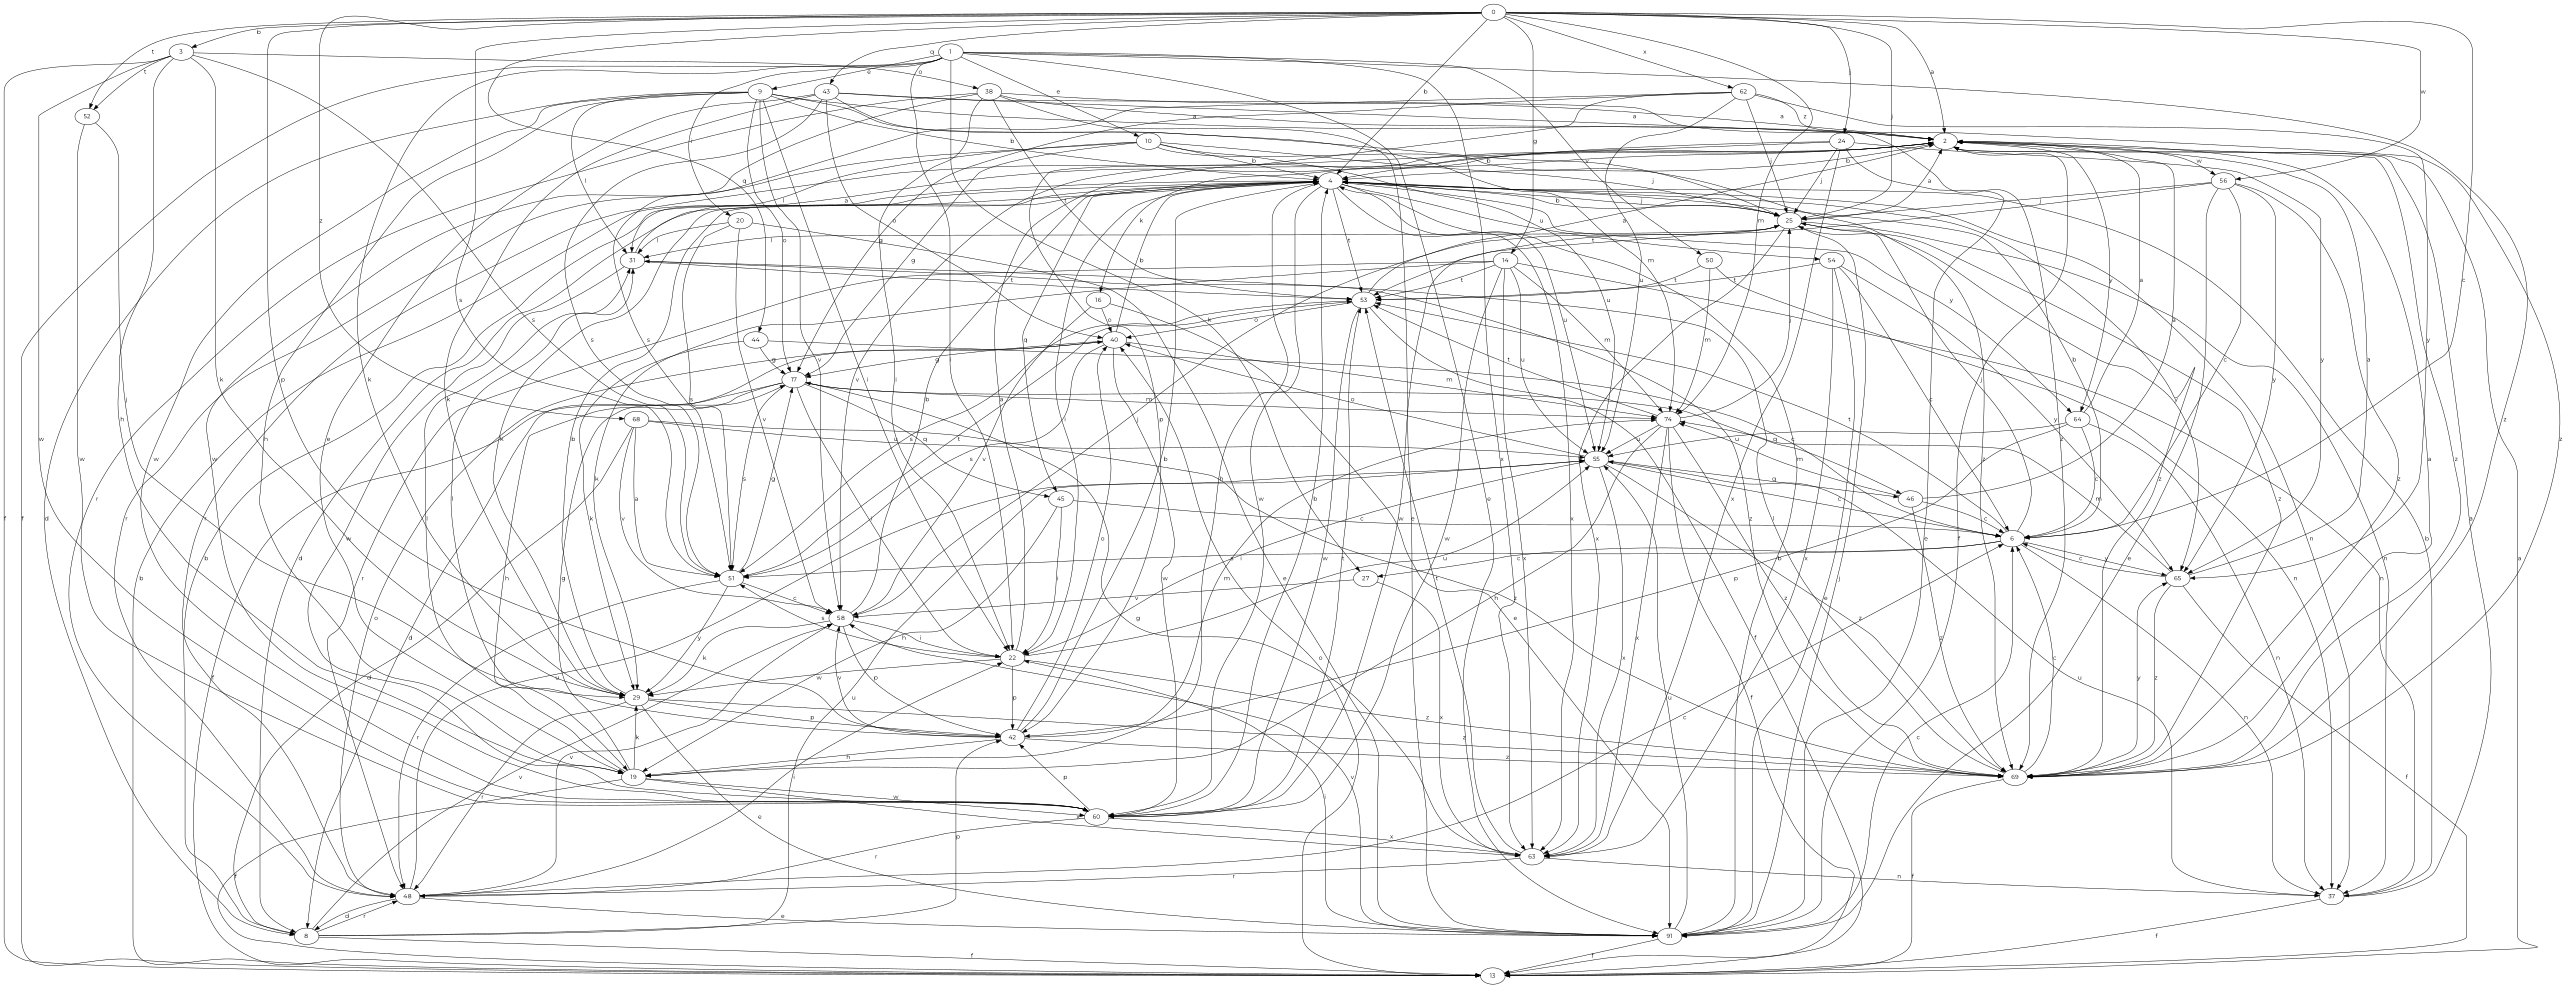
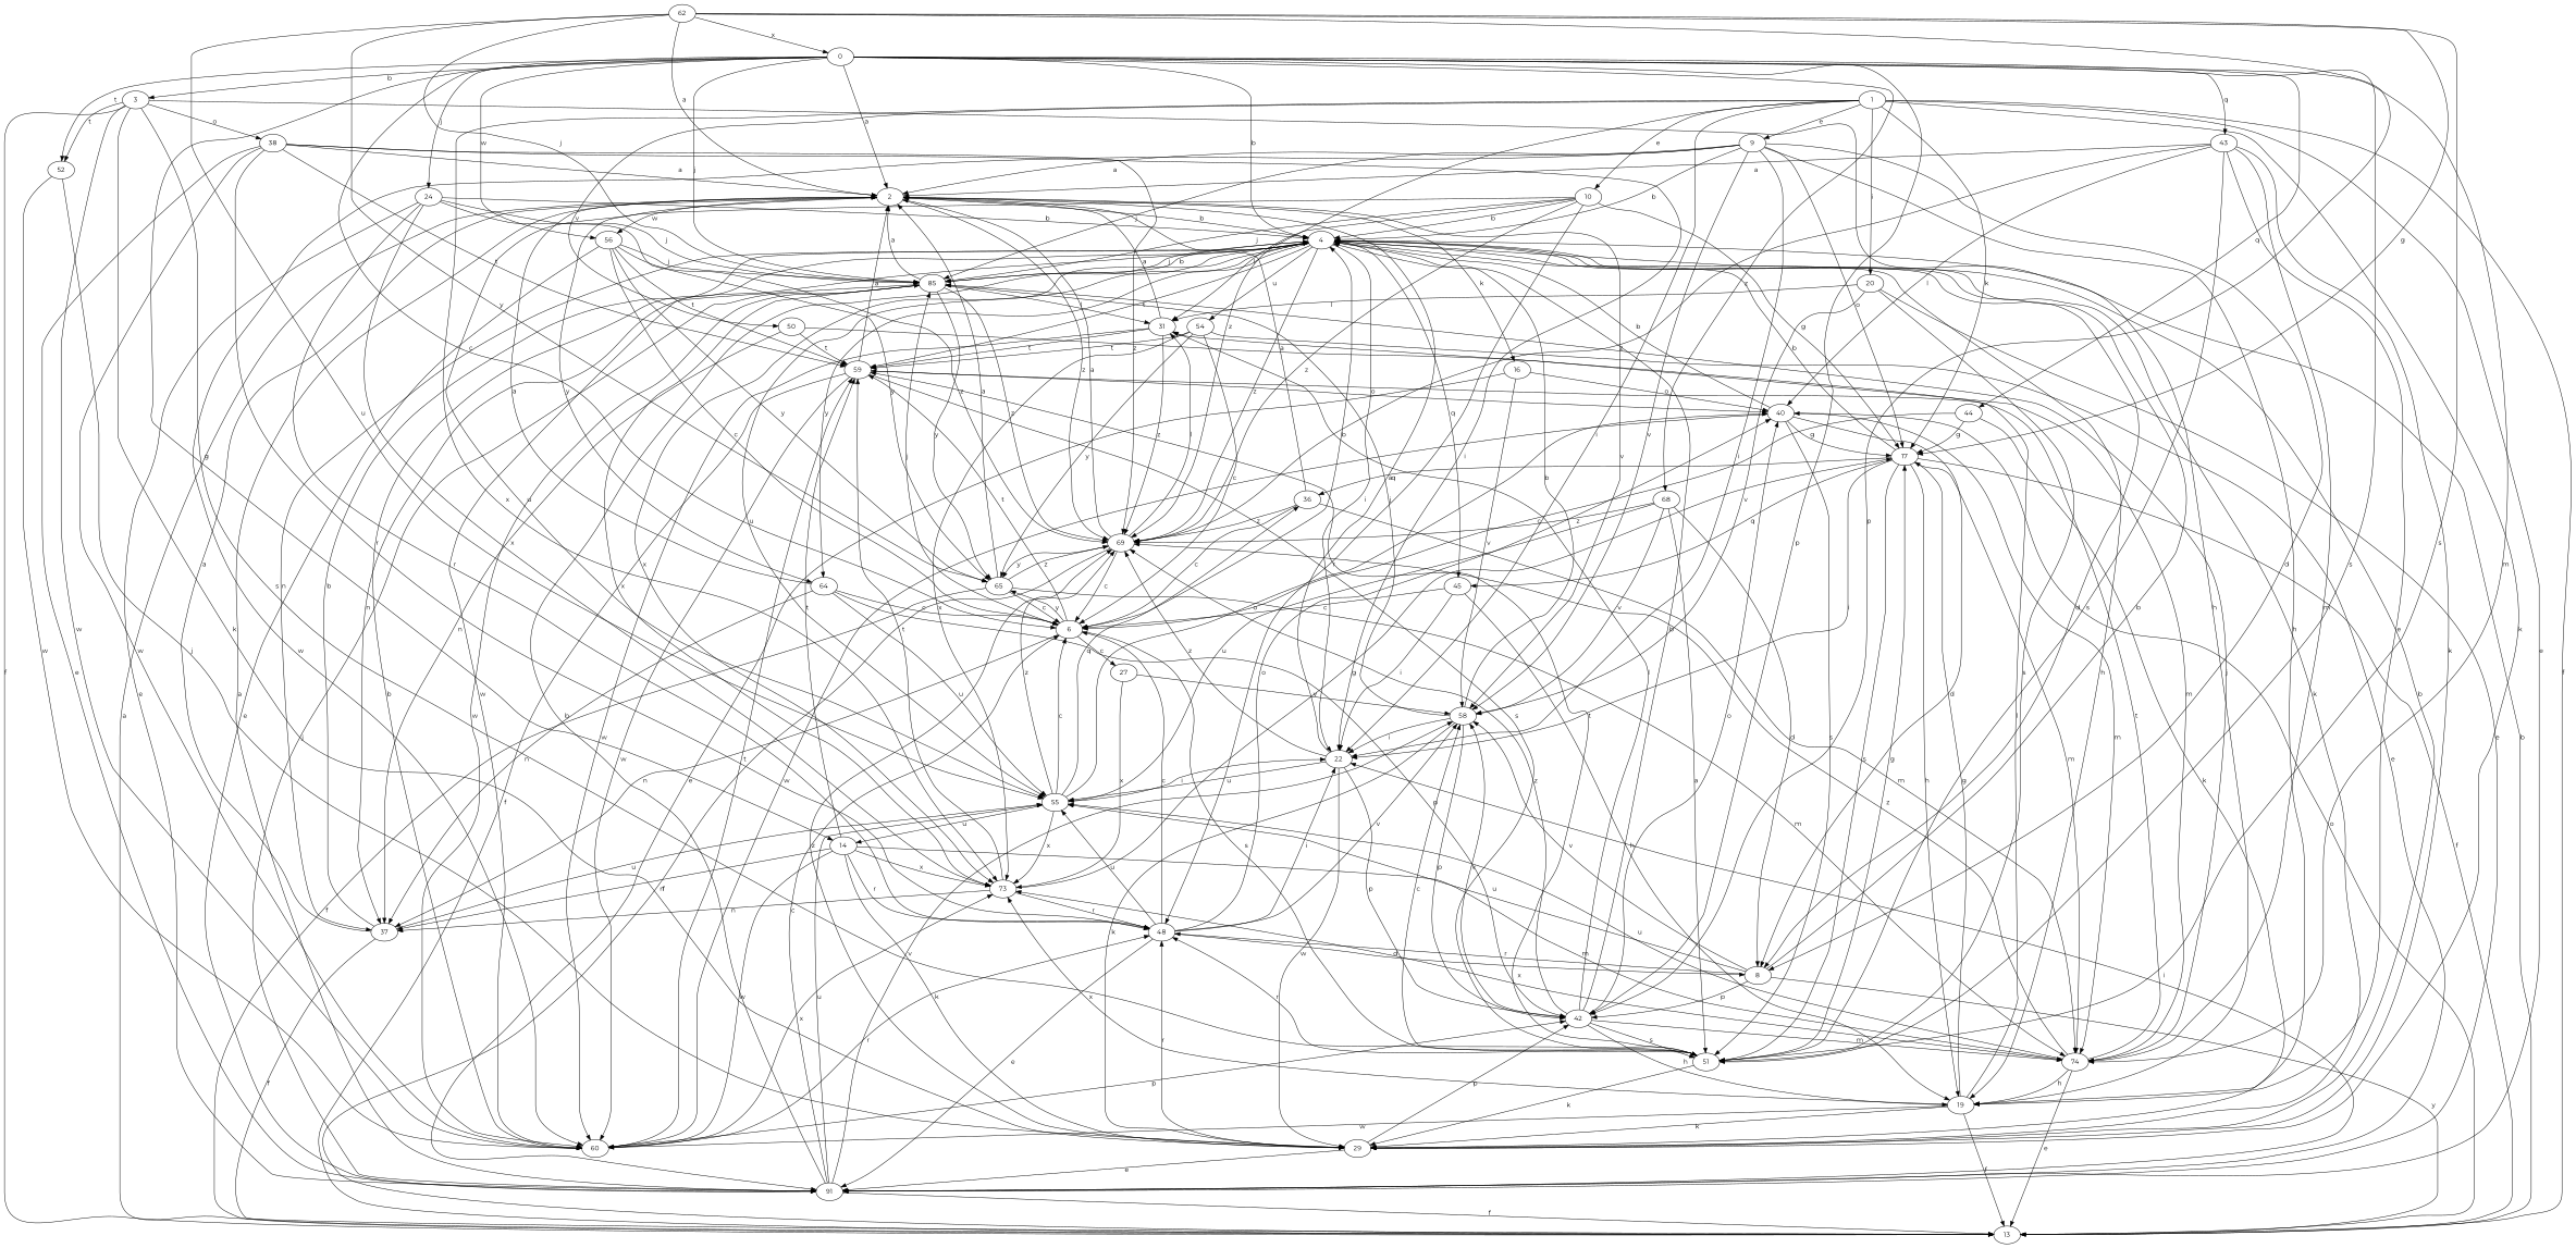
  strict digraph {
    fontname=Montserrat
    node [fontname=Montserrat]
    edge [fontname=Montserrat]
    0
    2
    3
    4
    6
    14
    24
-   25
+   25 [label=85]
    n9 [label=74]
    42
    43
    44
    51
    52
    n15 [label=56]
    62
    68
    69
    16
    58
    64
    13
    29
    19
    38
    60
    22
-   63
+   63 [label=73]
    8
    37
    45
-   53
+   53 [label=59]
    54
    55
    27
    65
    48
    n38 [label=91]
    31
    40
    17
    1
    9
    10
    20
    n46 [label=50]
-   46
+   46 [label=36]
    0 -> 2 [label=a]
    0 -> 3 [label=b]
    0 -> 4 [label=b]
    0 -> 6 [label=c]
    0 -> 14 [label=g]
    0 -> 24 [label=j]
    0 -> 25 [label=j]
    0 -> n9 [label=m]
    0 -> 42 [label=p]
    0 -> 43 [label=q]
    0 -> 44 [label=q]
    0 -> 51 [label=s]
    0 -> 52 [label=t]
    0 -> n15 [label=w]
-   0 -> 62 [label=x]
+   62 -> 0 [label=x]
    0 -> 68 [label=z]
    2 -> 4 [label=b]
    2 -> n15 [label=w]
    2 -> 69 [label=z]
    2 -> 16 [label=k]
    2 -> 58 [label=v]
    2 -> 64 [label=y]
    3 -> 51 [label=s]
    3 -> 52 [label=t]
    3 -> 13 [label=f]
    3 -> 29 [label=k]
    3 -> 19 [label=h]
    3 -> 38 [label=o]
    3 -> 60 [label=w]
    4 -> 25 [label=j]
    4 -> 69 [label=z]
    4 -> 64 [label=y]
    4 -> 29 [label=k]
    4 -> 19 [label=h]
    4 -> 60 [label=w]
    4 -> 22 [label=i]
    4 -> 63 [label=x]
    4 -> 8 [label=d]
    4 -> 37 [label=n]
    4 -> 45 [label=q]
    4 -> 53 [label=t]
    4 -> 54 [label=u]
    4 -> 55 [label=u]
    6 -> 4 [label=b]
    6 -> 25 [label=j]
    6 -> 51 [label=s]
    6 -> 37 [label=n]
    6 -> 53 [label=t]
    6 -> 27 [label=c]
    6 -> 65 [label=y]
    14 -> n9 [label=m]
    14 -> 29 [label=k]
    14 -> 60 [label=w]
    14 -> 63 [label=x]
    14 -> 37 [label=n]
    14 -> 53 [label=t]
-   14 -> 55 [label=u]
+   55 -> 14 [label=u]
    14 -> 48 [label=r]
    24 -> 4 [label=b]
    24 -> 25 [label=j]
    24 -> 63 [label=x]
    24 -> 65 [label=y]
    24 -> 48 [label=r]
    24 -> n38 [label=e]
    25 -> 2 [label=a]
    25 -> 4 [label=b]
    25 -> 69 [label=z]
    25 -> 60 [label=w]
    25 -> 63 [label=x]
    25 -> 37 [label=n]
    25 -> 65 [label=y]
    25 -> 31 [label=l]
    n9 -> 25 [label=j]
    n9 -> 69 [label=z]
-   n9 -> 13 [label=f]
+   n9 -> 13 [label=e]
    n9 -> 19 [label=h]
    n9 -> 63 [label=x]
    n9 -> 53 [label=t]
    n9 -> 55 [label=u]
    42 -> 4 [label=b]
    42 -> n9 [label=m]
-   22 -> 51 [label=s]
+   42 -> 51 [label=s]
    42 -> 69 [label=z]
    42 -> 58 [label=v]
    42 -> 19 [label=h]
    42 -> 31 [label=l]
    42 -> 40 [label=o]
    43 -> 2 [label=a]
    43 -> n9 [label=m]
    43 -> 51 [label=s]
    43 -> 69 [label=z]
    43 -> 29 [label=k]
    43 -> 19 [label=e]
-   43 -> 40 [label=o]
+   43 -> 40 [label=l]
    44 -> 6 [label=c]
    44 -> 29 [label=k]
    44 -> 17 [label=g]
    51 -> 58 [label=c]
-   51 -> 29 [label=y]
+   51 -> 29 [label=k]
    51 -> 53 [label=t]
    51 -> 48 [label=r]
    51 -> 17 [label=g]
    52 -> 29 [label=j]
    52 -> 60 [label=w]
    n15 -> 6 [label=c]
    n15 -> 25 [label=j]
    n15 -> 69 [label=z]
    n15 -> 53 [label=t]
    n15 -> 65 [label=y]
    n15 -> n38 [label=e]
-   62 -> 2 [label=z]
+   62 -> 2 [label=a]
    62 -> 25 [label=j]
    62 -> 42 [label=p]
    62 -> 51 [label=s]
    62 -> 55 [label=u]
    62 -> 65 [label=y]
    62 -> 17 [label=g]
    68 -> 51 [label=a]
    68 -> 69 [label=z]
    68 -> 58 [label=v]
    68 -> 8 [label=d]
    68 -> 55 [label=u]
    69 -> 2 [label=a]
    69 -> 6 [label=c]
    69 -> 13 [label=f]
    69 -> 65 [label=y]
    69 -> 31 [label=l]
    16 -> 58 [label=v]
    16 -> n38 [label=e]
    16 -> 40 [label=o]
    58 -> 4 [label=b]
    58 -> 25 [label=j]
    58 -> 42 [label=p]
    58 -> 29 [label=k]
    58 -> 22 [label=i]
    64 -> 2 [label=a]
    64 -> 6 [label=c]
    64 -> 42 [label=p]
    64 -> 37 [label=n]
    64 -> 55 [label=u]
    13 -> 2 [label=a]
    13 -> 4 [label=b]
    13 -> 40 [label=o]
    29 -> 4 [label=b]
    29 -> 42 [label=p]
    29 -> 69 [label=z]
    29 -> 48 [label=r]
    29 -> n38 [label=e]
    19 -> 13 [label=f]
    19 -> 29 [label=k]
    19 -> 60 [label=w]
    19 -> 63 [label=x]
    19 -> 31 [label=l]
    19 -> 17 [label=g]
    38 -> 2 [label=a]
    38 -> 69 [label=z]
    38 -> 60 [label=w]
    38 -> 22 [label=i]
    38 -> 53 [label=t]
    38 -> 48 [label=r]
    38 -> n38 [label=e]
    60 -> 4 [label=b]
    60 -> 42 [label=p]
    60 -> 63 [label=x]
    60 -> 53 [label=t]
    60 -> 48 [label=r]
    22 -> 2 [label=a]
    22 -> 42 [label=p]
    22 -> 69 [label=z]
    22 -> 29 [label=w]
    22 -> 55 [label=u]
    63 -> 37 [label=n]
    63 -> 53 [label=t]
    63 -> 48 [label=r]
    63 -> 17 [label=g]
    8 -> 4 [label=b]
    8 -> 42 [label=p]
    8 -> 58 [label=v]
-   8 -> 13 [label=f]
+   8 -> 13 [label=y]
    8 -> 55 [label=u]
    8 -> 48 [label=r]
    37 -> 2 [label=a]
    37 -> 4 [label=b]
    37 -> 13 [label=f]
    37 -> 55 [label=u]
    45 -> 6 [label=c]
    45 -> 19 [label=h]
    45 -> 22 [label=i]
    53 -> 2 [label=a]
    53 -> 51 [label=s]
    53 -> 13 [label=f]
    53 -> 60 [label=w]
    53 -> 40 [label=o]
    54 -> 6 [label=c]
    54 -> 63 [label=x]
    54 -> 53 [label=t]
    54 -> 65 [label=y]
    54 -> n38 [label=e]
    55 -> 6 [label=c]
    55 -> 69 [label=z]
    55 -> 22 [label=i]
    55 -> 63 [label=x]
    55 -> 40 [label=o]
    55 -> 46 [label=q]
    27 -> 58 [label=v]
    27 -> 63 [label=x]
    65 -> 2 [label=a]
    65 -> 6 [label=c]
    65 -> n9 [label=m]
    65 -> 69 [label=z]
    65 -> 13 [label=f]
    48 -> 6 [label=c]
    48 -> 58 [label=v]
    48 -> 22 [label=i]
    48 -> 8 [label=d]
    48 -> 55 [label=u]
    48 -> n38 [label=e]
    48 -> 40 [label=o]
-   n38 -> 2 [label=f]
+   n38 -> 2 [label=a]
    n38 -> 4 [label=b]
    n38 -> 6 [label=c]
    n38 -> 25 [label=j]
    n38 -> 58 [label=v]
    n38 -> 13 [label=f]
    n38 -> 22 [label=i]
    n38 -> 55 [label=u]
    31 -> 2 [label=a]
    31 -> 69 [label=z]
    31 -> 60 [label=w]
    31 -> 53 [label=t]
    40 -> 4 [label=b]
    40 -> n9 [label=m]
    40 -> 51 [label=s]
    40 -> 60 [label=w]
    40 -> 8 [label=d]
    40 -> 17 [label=g]
+   17 -> 4 [label=b]
    17 -> n9 [label=m]
    17 -> 51 [label=s]
    17 -> 13 [label=f]
    17 -> 19 [label=h]
    17 -> 22 [label=i]
    17 -> 45 [label=q]
    17 -> 46 [label=q]
    1 -> 69 [label=z]
    1 -> 13 [label=f]
    1 -> 29 [label=k]
    1 -> 22 [label=i]
    1 -> 63 [label=x]
-   1 -> 27 [label=k]
+   1 -> 17 [label=k]
    1 -> n38 [label=e]
    1 -> 9 [label=e]
    1 -> 10 [label=e]
    1 -> 20 [label=i]
    1 -> n46 [label=v]
    9 -> 2 [label=a]
    9 -> 4 [label=b]
    9 -> 25 [label=j]
    9 -> 58 [label=v]
    9 -> 19 [label=h]
    9 -> 60 [label=w]
    9 -> 22 [label=i]
    9 -> 8 [label=d]
-   9 -> 31 [label=l]
    9 -> 17 [label=o]
    10 -> 4 [label=b]
    10 -> 25 [label=j]
    10 -> 69 [label=z]
    10 -> 55 [label=u]
    10 -> 48 [label=r]
    10 -> 31 [label=l]
    10 -> 17 [label=g]
    20 -> 51 [label=s]
    20 -> 58 [label=v]
    20 -> n38 [label=e]
    20 -> 31 [label=l]
    n46 -> n9 [label=m]
    n46 -> 37 [label=n]
    n46 -> 53 [label=t]
    46 -> 2 [label=a]
    46 -> 6 [label=c]
    46 -> n9 [label=m]
    46 -> 69 [label=z]
  }
